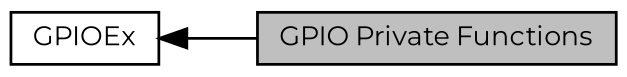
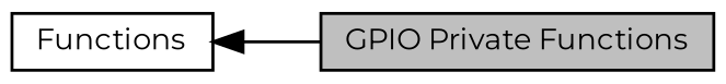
  digraph {
    rankdir=LR
    fontname=Montserrat
    node [color=black fontname=Montserrat fontsize=10 shape=record style=filled]
    n1 [fillcolor=grey75 fontcolor=black height=0.2 label="GPIO Private Functions" width=0.4]
-   n2 [fillcolor=white height=0.2 label=GPIOEx width=0.4]
+   n2 [fillcolor=white height=0.2 label=Functions width=0.4]
    n2 -> n1 [dir=back fontname=Montserrat fontsize=10 labelfontname=Helvetica labelfontsize=10 shape=plaintext style=solid]
  }
